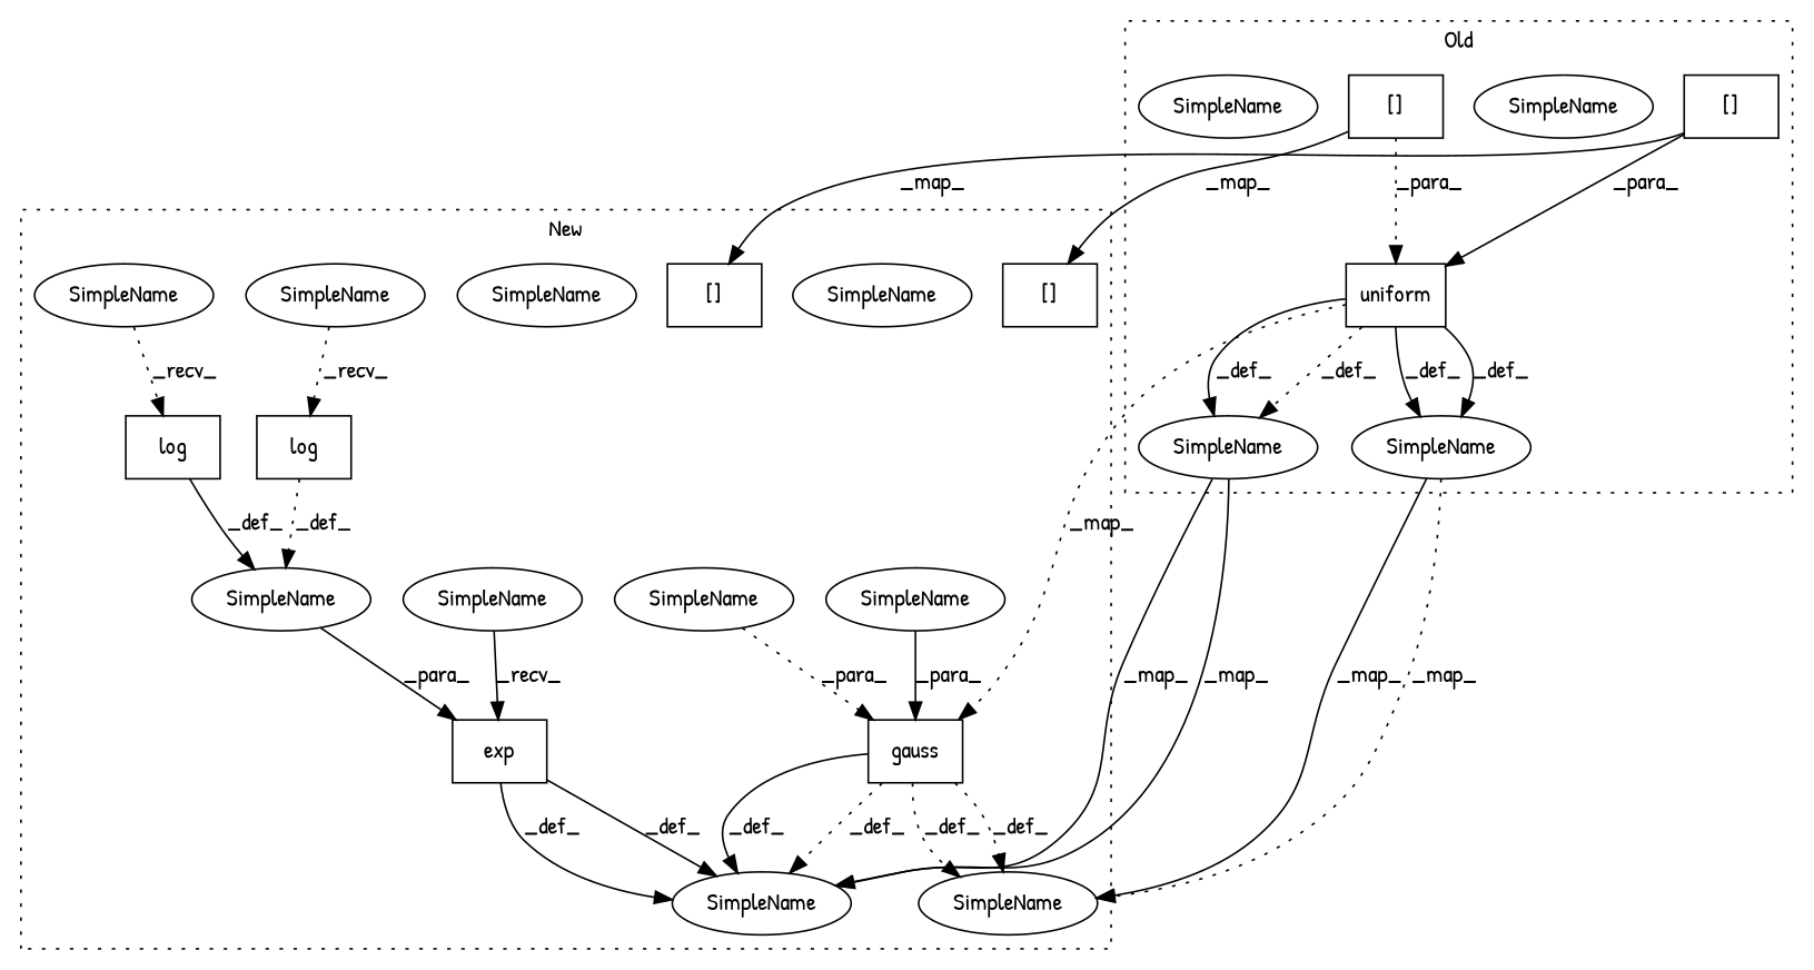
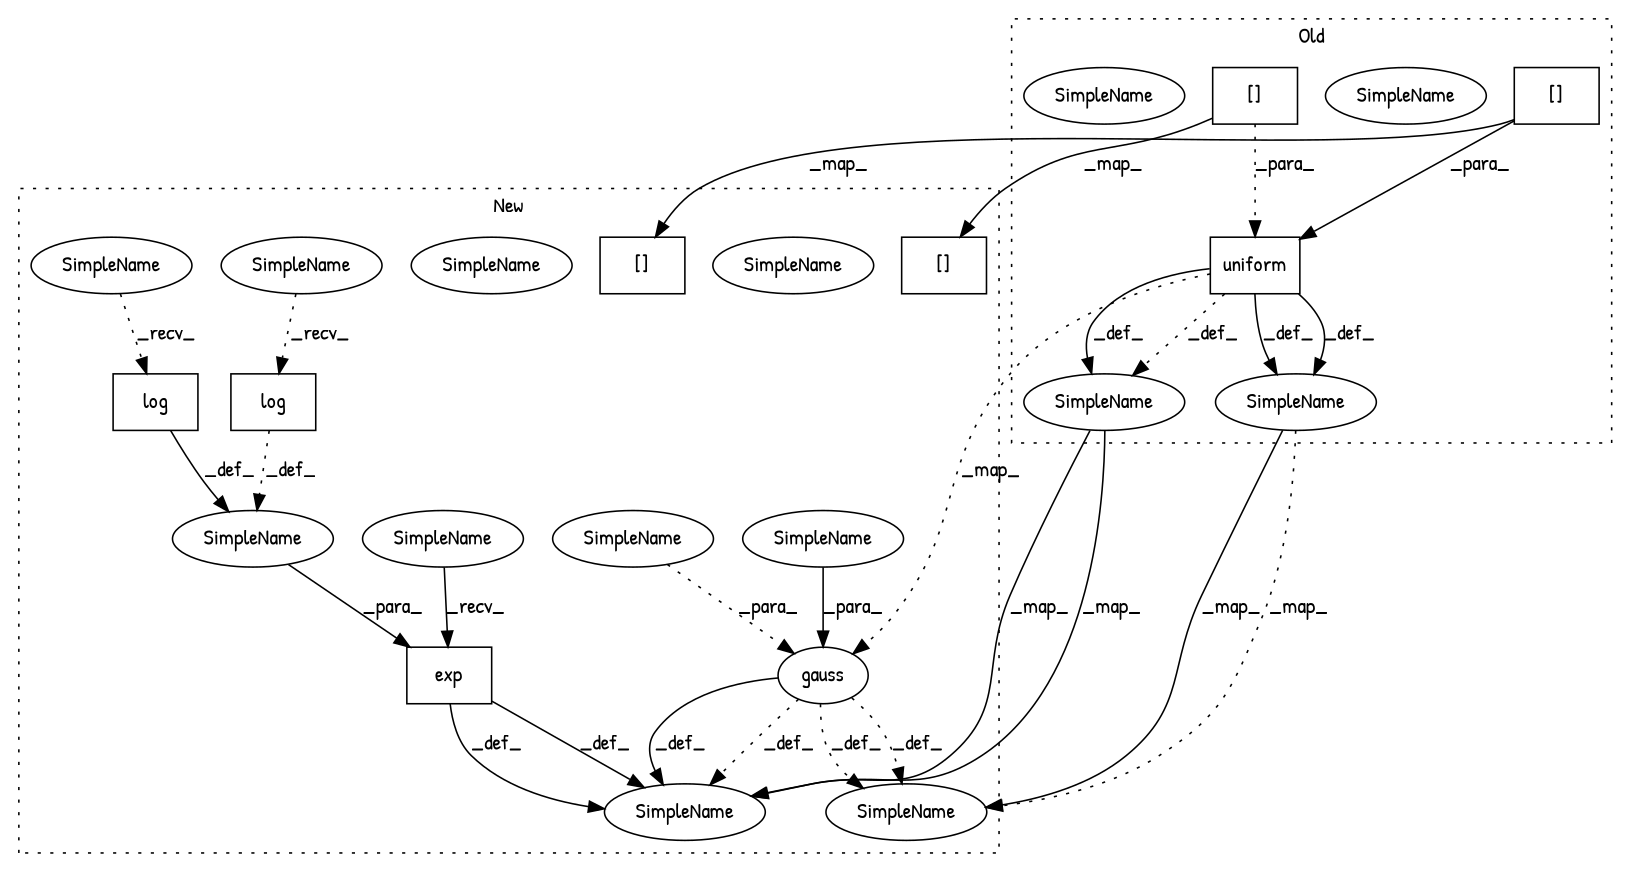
  digraph {
    fontname="Patrick Hand"
    node [a=42 fontname="Patrick Hand" l="16,1" shape=ellipse]
    edge [fontname="Patrick Hand" style=solid]
    n1 [a=32 l="8,1" label=uniform s="8612,8657" shape=box]
    n2 [a=2 label="[]" s="8639,8656" shape=box]
    n3 [l=2 label=SimpleName s=8732]
    n4 [l=2 label=SimpleName s=8732]
    n5 [a=2 label="[]" s="8620,8637" shape=box]
    n6 [l=6 label=SimpleName s=8598]
    n7 [l=6 label=SimpleName s=8598]
-   n8 [a=32 l="6,1" label=gauss s="9106,9171" shape=box]
+   n8 [a=32 l="6,1" label=gauss s="9106,9171"]
    n9 [a=2 label="[]" s="9152,9169" shape=box]
    n10 [l=2 label=SimpleName s=9247]
    n11 [l=2 label=SimpleName s=9247]
    n12 [a=2 label="[]" s="9122,9139" shape=box]
    n13 [a=32 l="4,1" label=log s="9021,9043" shape=box]
    n14 [l=6 label=SimpleName s=9082]
    n15 [l=6 label=SimpleName s=9082]
    n16 [a=32 l="4,1" label=log s="9051,9073" shape=box]
    n17 [a=32 l="4,1" label=exp s="8998,9075" shape=box]
    n18 [label=SimpleName l=""]
    n19 [label=SimpleName l=""]
    n20 [label=SimpleName l=""]
    n21 [l=5 label=SimpleName s=9015]
    n22 [l=5 label=SimpleName s=9045]
    n23 [l=5 label=SimpleName s=8992]
    subgraph cluster_1 {
      label=Old
      style=dotted
      n1
      n2
      n3
      n4
      n5
      n6
      n7
    }
    subgraph cluster_2 {
      label=New
      style=dotted
      n8
      n9
      n10
      n11
      n12
      n13
      n14
      n15
      n16
      n17
      n18
      n19
      n20
      n21
      n22
      n23
    }
    n1 -> n4 [label=_def_]
    n1 -> n4 [label=_def_ style=dotted]
    n1 -> n7 [label=_def_]
    n1 -> n7 [label=_def_]
    n1 -> n8 [label=_map_ style=dotted]
    n2 -> n1 [label=_para_]
    n2 -> n9 [label=_map_]
    n4 -> n11 [label=_map_]
    n4 -> n11 [label=_map_]
    n5 -> n1 [label=_para_ style=dotted]
    n5 -> n12 [label=_map_]
    n7 -> n15 [label=_map_]
    n7 -> n15 [label=_map_ style=dotted]
    n8 -> n11 [label=_def_]
    n8 -> n11 [label=_def_ style=dotted]
    n8 -> n15 [label=_def_ style=dotted]
    n8 -> n15 [label=_def_ style=dotted]
    n13 -> n18 [label=_def_]
    n16 -> n18 [label=_def_ style=dotted]
    n17 -> n11 [label=_def_]
    n17 -> n11 [label=_def_]
    n18 -> n17 [label=_para_]
    n19 -> n8 [label=_para_ style=dotted]
    n20 -> n8 [label=_para_]
    n21 -> n13 [label=_recv_ style=dotted]
    n22 -> n16 [label=_recv_ style=dotted]
    n23 -> n17 [label=_recv_]
  }
